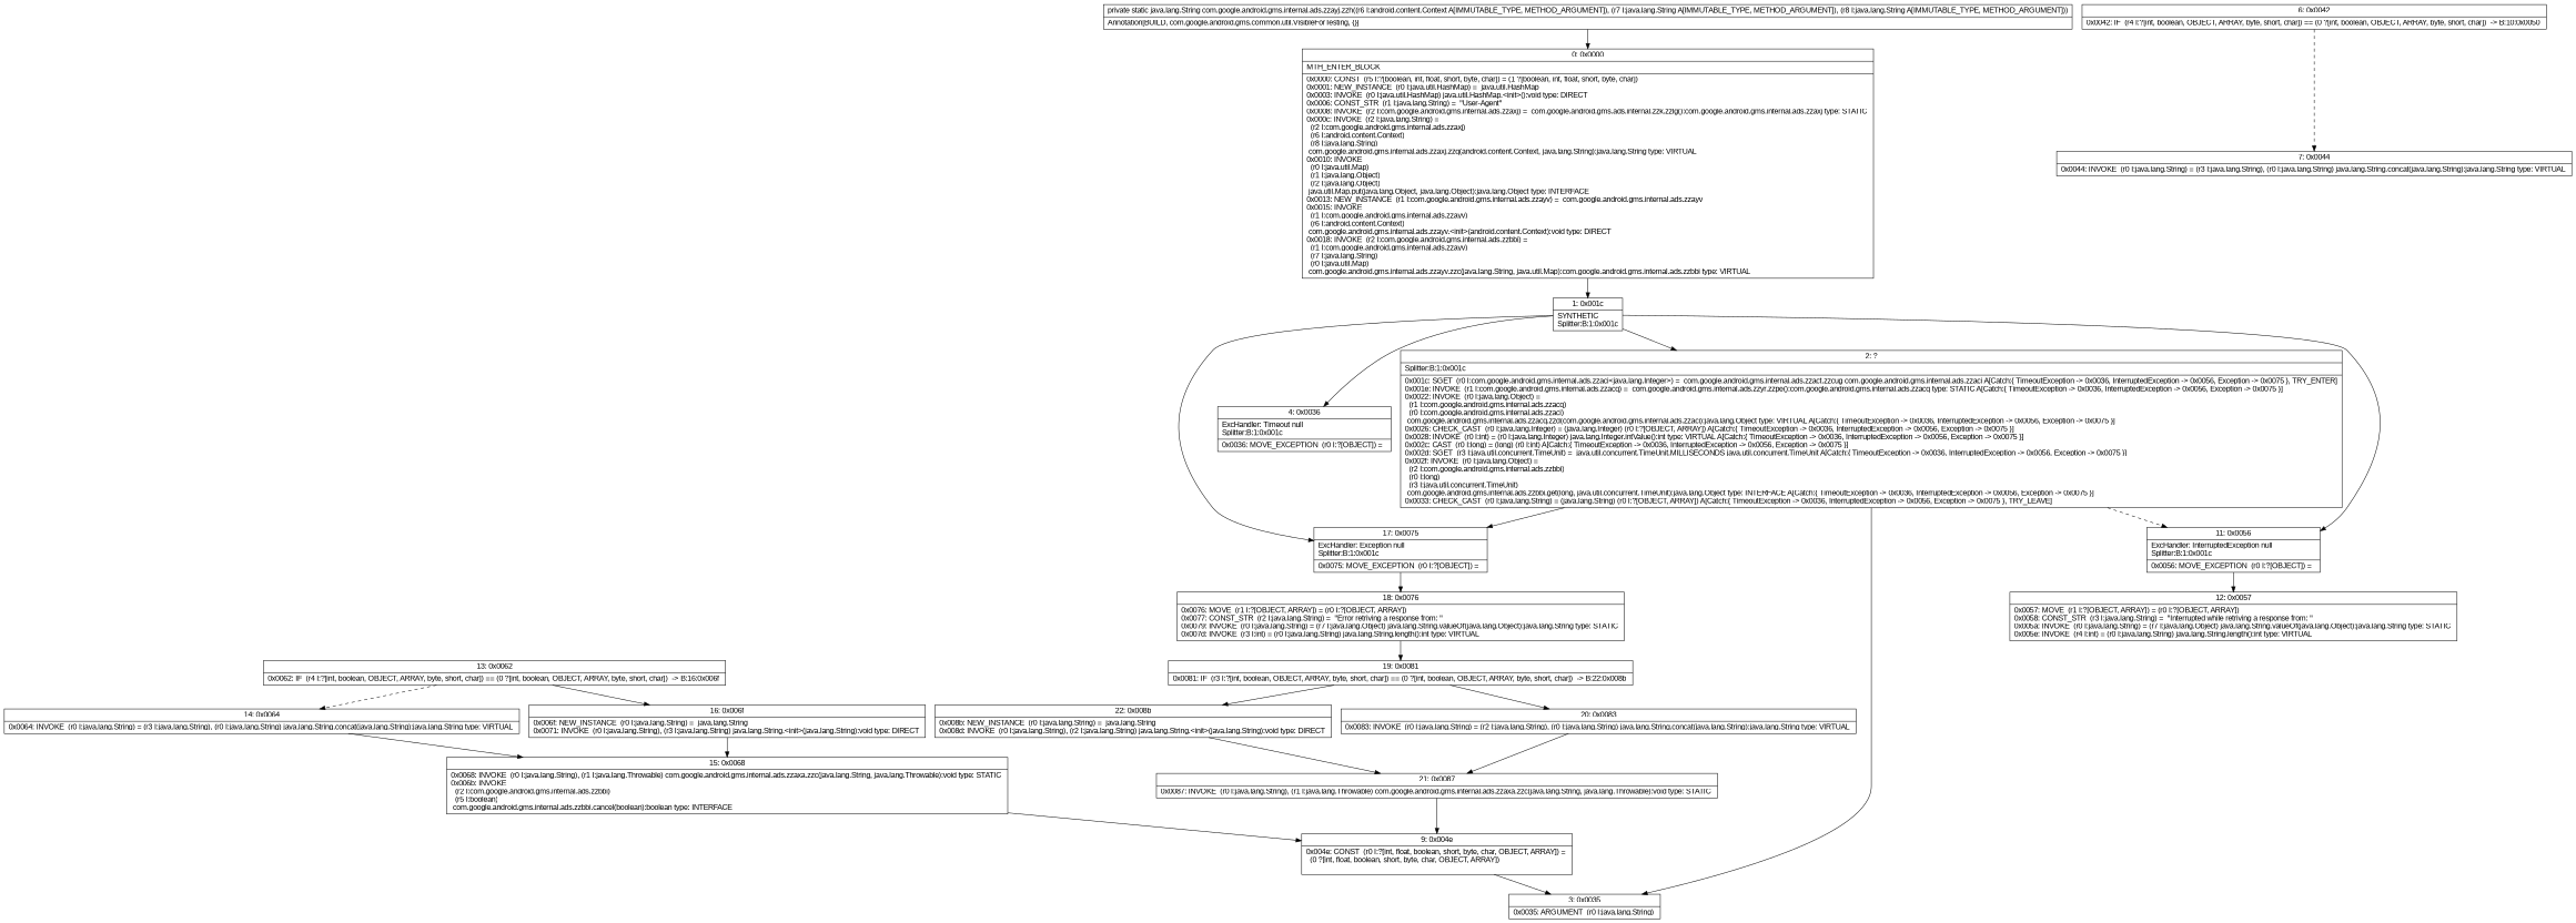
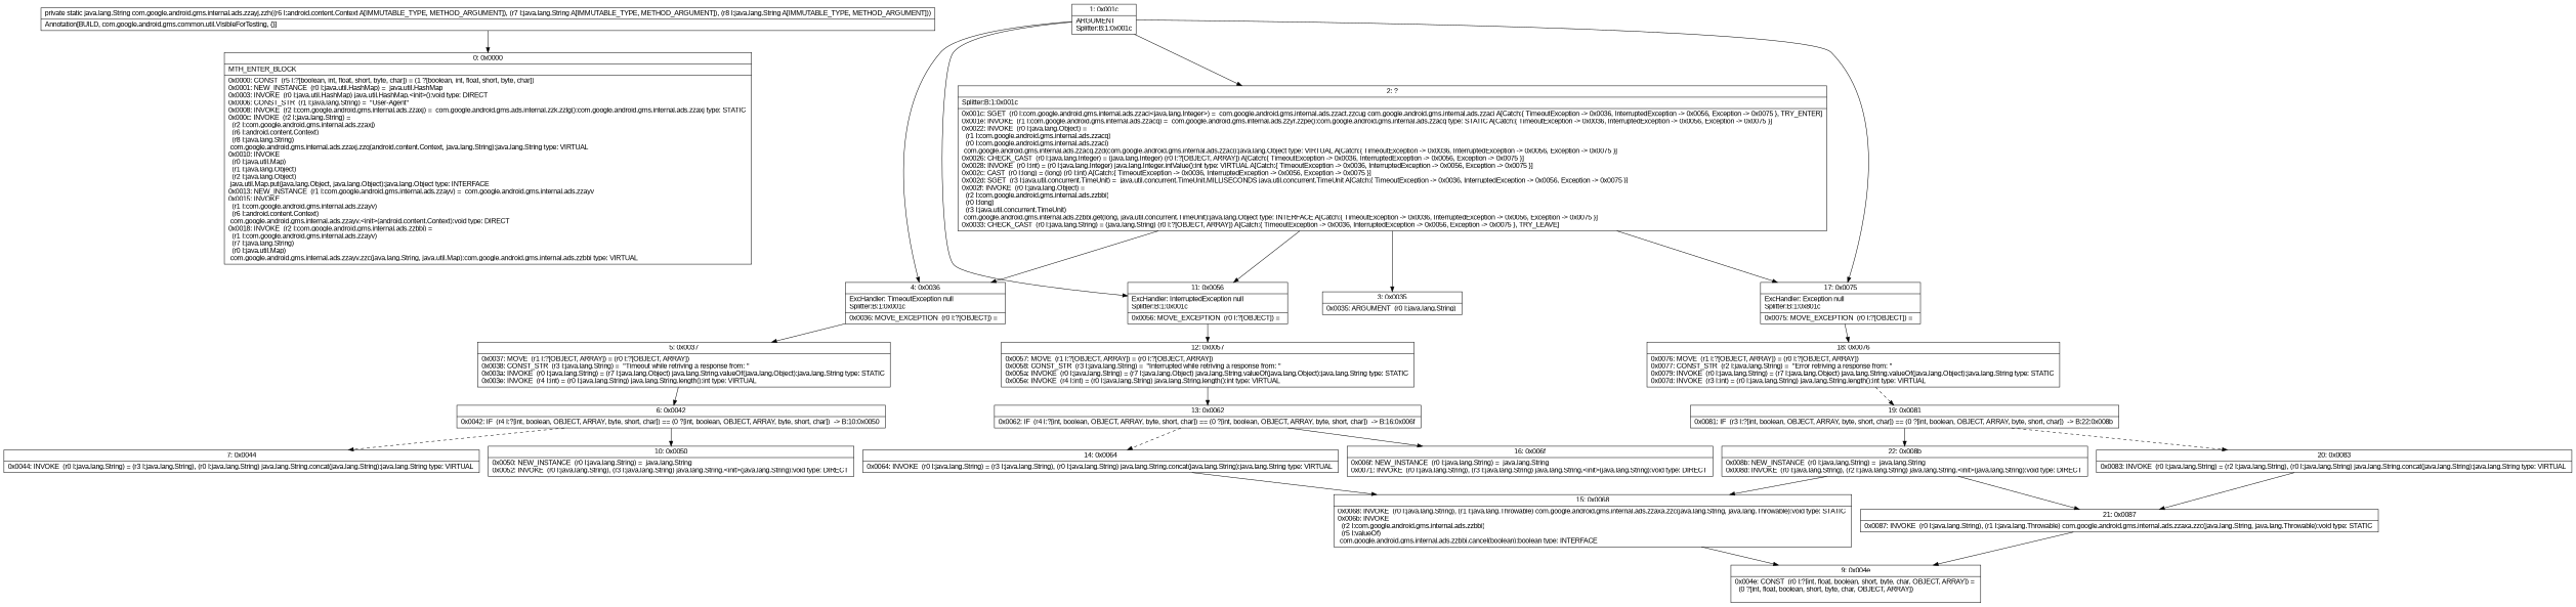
  digraph {
    fontname="Liberation Sans"
    node [fontname="Liberation Sans" shape=record]
    edge [fontname="Liberation Sans"]
    n1 [label="{0\:\ 0x0000|MTH_ENTER_BLOCK\l|0x0000: CONST  (r5 I:?[boolean, int, float, short, byte, char]) = (1 ?[boolean, int, float, short, byte, char]) \l0x0001: NEW_INSTANCE  (r0 I:java.util.HashMap) =  java.util.HashMap \l0x0003: INVOKE  (r0 I:java.util.HashMap) java.util.HashMap.\<init\>():void type: DIRECT \l0x0006: CONST_STR  (r1 I:java.lang.String) =  \"User\-Agent\" \l0x0008: INVOKE  (r2 I:com.google.android.gms.internal.ads.zzaxj) =  com.google.android.gms.ads.internal.zzk.zzlg():com.google.android.gms.internal.ads.zzaxj type: STATIC \l0x000c: INVOKE  (r2 I:java.lang.String) = \l  (r2 I:com.google.android.gms.internal.ads.zzaxj)\l  (r6 I:android.content.Context)\l  (r8 I:java.lang.String)\l com.google.android.gms.internal.ads.zzaxj.zzq(android.content.Context, java.lang.String):java.lang.String type: VIRTUAL \l0x0010: INVOKE  \l  (r0 I:java.util.Map)\l  (r1 I:java.lang.Object)\l  (r2 I:java.lang.Object)\l java.util.Map.put(java.lang.Object, java.lang.Object):java.lang.Object type: INTERFACE \l0x0013: NEW_INSTANCE  (r1 I:com.google.android.gms.internal.ads.zzayv) =  com.google.android.gms.internal.ads.zzayv \l0x0015: INVOKE  \l  (r1 I:com.google.android.gms.internal.ads.zzayv)\l  (r6 I:android.content.Context)\l com.google.android.gms.internal.ads.zzayv.\<init\>(android.content.Context):void type: DIRECT \l0x0018: INVOKE  (r2 I:com.google.android.gms.internal.ads.zzbbi) = \l  (r1 I:com.google.android.gms.internal.ads.zzayv)\l  (r7 I:java.lang.String)\l  (r0 I:java.util.Map)\l com.google.android.gms.internal.ads.zzayv.zzc(java.lang.String, java.util.Map):com.google.android.gms.internal.ads.zzbbi type: VIRTUAL \l}"]
-   n2 [label="{1\:\ 0x001c|SYNTHETIC\lSplitter:B:1:0x001c\l}"]
+   n2 [label="{1\:\ 0x001c|ARGUMENT\lSplitter:B:1:0x001c\l}"]
    n3 [label="{2\:\ ?|Splitter:B:1:0x001c\l|0x001c: SGET  (r0 I:com.google.android.gms.internal.ads.zzaci\<java.lang.Integer\>) =  com.google.android.gms.internal.ads.zzact.zzcug com.google.android.gms.internal.ads.zzaci A[Catch:\{ TimeoutException \-\> 0x0036, InterruptedException \-\> 0x0056, Exception \-\> 0x0075 \}, TRY_ENTER]\l0x001e: INVOKE  (r1 I:com.google.android.gms.internal.ads.zzacq) =  com.google.android.gms.internal.ads.zzyr.zzpe():com.google.android.gms.internal.ads.zzacq type: STATIC A[Catch:\{ TimeoutException \-\> 0x0036, InterruptedException \-\> 0x0056, Exception \-\> 0x0075 \}]\l0x0022: INVOKE  (r0 I:java.lang.Object) = \l  (r1 I:com.google.android.gms.internal.ads.zzacq)\l  (r0 I:com.google.android.gms.internal.ads.zzaci)\l com.google.android.gms.internal.ads.zzacq.zzd(com.google.android.gms.internal.ads.zzaci):java.lang.Object type: VIRTUAL A[Catch:\{ TimeoutException \-\> 0x0036, InterruptedException \-\> 0x0056, Exception \-\> 0x0075 \}]\l0x0026: CHECK_CAST  (r0 I:java.lang.Integer) = (java.lang.Integer) (r0 I:?[OBJECT, ARRAY]) A[Catch:\{ TimeoutException \-\> 0x0036, InterruptedException \-\> 0x0056, Exception \-\> 0x0075 \}]\l0x0028: INVOKE  (r0 I:int) = (r0 I:java.lang.Integer) java.lang.Integer.intValue():int type: VIRTUAL A[Catch:\{ TimeoutException \-\> 0x0036, InterruptedException \-\> 0x0056, Exception \-\> 0x0075 \}]\l0x002c: CAST  (r0 I:long) = (long) (r0 I:int) A[Catch:\{ TimeoutException \-\> 0x0036, InterruptedException \-\> 0x0056, Exception \-\> 0x0075 \}]\l0x002d: SGET  (r3 I:java.util.concurrent.TimeUnit) =  java.util.concurrent.TimeUnit.MILLISECONDS java.util.concurrent.TimeUnit A[Catch:\{ TimeoutException \-\> 0x0036, InterruptedException \-\> 0x0056, Exception \-\> 0x0075 \}]\l0x002f: INVOKE  (r0 I:java.lang.Object) = \l  (r2 I:com.google.android.gms.internal.ads.zzbbi)\l  (r0 I:long)\l  (r3 I:java.util.concurrent.TimeUnit)\l com.google.android.gms.internal.ads.zzbbi.get(long, java.util.concurrent.TimeUnit):java.lang.Object type: INTERFACE A[Catch:\{ TimeoutException \-\> 0x0036, InterruptedException \-\> 0x0056, Exception \-\> 0x0075 \}]\l0x0033: CHECK_CAST  (r0 I:java.lang.String) = (java.lang.String) (r0 I:?[OBJECT, ARRAY]) A[Catch:\{ TimeoutException \-\> 0x0036, InterruptedException \-\> 0x0056, Exception \-\> 0x0075 \}, TRY_LEAVE]\l}"]
-   n4 [label="{4\:\ 0x0036|ExcHandler: Timeout null\lSplitter:B:1:0x001c\l|0x0036: MOVE_EXCEPTION  (r0 I:?[OBJECT]) =  \l}"]
+   n4 [label="{4\:\ 0x0036|ExcHandler: TimeoutException null\lSplitter:B:1:0x001c\l|0x0036: MOVE_EXCEPTION  (r0 I:?[OBJECT]) =  \l}"]
    n5 [label="{11\:\ 0x0056|ExcHandler: InterruptedException null\lSplitter:B:1:0x001c\l|0x0056: MOVE_EXCEPTION  (r0 I:?[OBJECT]) =  \l}"]
-   n6 [label="{17\:\ 0x0075|ExcHandler: Exception null\lSplitter:B:1:0x001c\l|0x0075: MOVE_EXCEPTION  (r0 I:?[OBJECT]) =  \l}"]
+   n6 [label="{17\:\ 0x0075|ExcHandler: Exception null\lSplitter:B:1:0x801c\l|0x0075: MOVE_EXCEPTION  (r0 I:?[OBJECT]) =  \l}"]
    n7 [label="{3\:\ 0x0035|0x0035: ARGUMENT  (r0 I:java.lang.String) \l}"]
+   n8 [label="{5\:\ 0x0037|0x0037: MOVE  (r1 I:?[OBJECT, ARRAY]) = (r0 I:?[OBJECT, ARRAY]) \l0x0038: CONST_STR  (r3 I:java.lang.String) =  \"Timeout while retriving a response from: \" \l0x003a: INVOKE  (r0 I:java.lang.String) = (r7 I:java.lang.Object) java.lang.String.valueOf(java.lang.Object):java.lang.String type: STATIC \l0x003e: INVOKE  (r4 I:int) = (r0 I:java.lang.String) java.lang.String.length():int type: VIRTUAL \l}"]
    n9 [label="{12\:\ 0x0057|0x0057: MOVE  (r1 I:?[OBJECT, ARRAY]) = (r0 I:?[OBJECT, ARRAY]) \l0x0058: CONST_STR  (r3 I:java.lang.String) =  \"Interrupted while retriving a response from: \" \l0x005a: INVOKE  (r0 I:java.lang.String) = (r7 I:java.lang.Object) java.lang.String.valueOf(java.lang.Object):java.lang.String type: STATIC \l0x005e: INVOKE  (r4 I:int) = (r0 I:java.lang.String) java.lang.String.length():int type: VIRTUAL \l}"]
    n10 [label="{18\:\ 0x0076|0x0076: MOVE  (r1 I:?[OBJECT, ARRAY]) = (r0 I:?[OBJECT, ARRAY]) \l0x0077: CONST_STR  (r2 I:java.lang.String) =  \"Error retriving a response from: \" \l0x0079: INVOKE  (r0 I:java.lang.String) = (r7 I:java.lang.Object) java.lang.String.valueOf(java.lang.Object):java.lang.String type: STATIC \l0x007d: INVOKE  (r3 I:int) = (r0 I:java.lang.String) java.lang.String.length():int type: VIRTUAL \l}"]
    n11 [label="{6\:\ 0x0042|0x0042: IF  (r4 I:?[int, boolean, OBJECT, ARRAY, byte, short, char]) == (0 ?[int, boolean, OBJECT, ARRAY, byte, short, char])  \-\> B:10:0x0050 \l}"]
    n12 [label="{7\:\ 0x0044|0x0044: INVOKE  (r0 I:java.lang.String) = (r3 I:java.lang.String), (r0 I:java.lang.String) java.lang.String.concat(java.lang.String):java.lang.String type: VIRTUAL \l}"]
+   n13 [label="{10\:\ 0x0050|0x0050: NEW_INSTANCE  (r0 I:java.lang.String) =  java.lang.String \l0x0052: INVOKE  (r0 I:java.lang.String), (r3 I:java.lang.String) java.lang.String.\<init\>(java.lang.String):void type: DIRECT \l}"]
    n14 [label="{9\:\ 0x004e|0x004e: CONST  (r0 I:?[int, float, boolean, short, byte, char, OBJECT, ARRAY]) = \l  (0 ?[int, float, boolean, short, byte, char, OBJECT, ARRAY])\l \l}"]
    n15 [label="{13\:\ 0x0062|0x0062: IF  (r4 I:?[int, boolean, OBJECT, ARRAY, byte, short, char]) == (0 ?[int, boolean, OBJECT, ARRAY, byte, short, char])  \-\> B:16:0x006f \l}"]
    n16 [label="{14\:\ 0x0064|0x0064: INVOKE  (r0 I:java.lang.String) = (r3 I:java.lang.String), (r0 I:java.lang.String) java.lang.String.concat(java.lang.String):java.lang.String type: VIRTUAL \l}"]
    n17 [label="{16\:\ 0x006f|0x006f: NEW_INSTANCE  (r0 I:java.lang.String) =  java.lang.String \l0x0071: INVOKE  (r0 I:java.lang.String), (r3 I:java.lang.String) java.lang.String.\<init\>(java.lang.String):void type: DIRECT \l}"]
-   n18 [label="{15\:\ 0x0068|0x0068: INVOKE  (r0 I:java.lang.String), (r1 I:java.lang.Throwable) com.google.android.gms.internal.ads.zzaxa.zzc(java.lang.String, java.lang.Throwable):void type: STATIC \l0x006b: INVOKE  \l  (r2 I:com.google.android.gms.internal.ads.zzbbi)\l  (r5 I:boolean)\l com.google.android.gms.internal.ads.zzbbi.cancel(boolean):boolean type: INTERFACE \l}"]
+   n18 [label="{15\:\ 0x0068|0x0068: INVOKE  (r0 I:java.lang.String), (r1 I:java.lang.Throwable) com.google.android.gms.internal.ads.zzaxa.zzc(java.lang.String, java.lang.Throwable):void type: STATIC \l0x006b: INVOKE  \l  (r2 I:com.google.android.gms.internal.ads.zzbbi)\l  (r5 I:valueOf)\l com.google.android.gms.internal.ads.zzbbi.cancel(boolean):boolean type: INTERFACE \l}"]
    n19 [label="{19\:\ 0x0081|0x0081: IF  (r3 I:?[int, boolean, OBJECT, ARRAY, byte, short, char]) == (0 ?[int, boolean, OBJECT, ARRAY, byte, short, char])  \-\> B:22:0x008b \l}"]
    n20 [label="{20\:\ 0x0083|0x0083: INVOKE  (r0 I:java.lang.String) = (r2 I:java.lang.String), (r0 I:java.lang.String) java.lang.String.concat(java.lang.String):java.lang.String type: VIRTUAL \l}"]
    n21 [label="{22\:\ 0x008b|0x008b: NEW_INSTANCE  (r0 I:java.lang.String) =  java.lang.String \l0x008d: INVOKE  (r0 I:java.lang.String), (r2 I:java.lang.String) java.lang.String.\<init\>(java.lang.String):void type: DIRECT \l}"]
    n22 [label="{21\:\ 0x0087|0x0087: INVOKE  (r0 I:java.lang.String), (r1 I:java.lang.Throwable) com.google.android.gms.internal.ads.zzaxa.zzc(java.lang.String, java.lang.Throwable):void type: STATIC \l}"]
    n23 [label="{private static java.lang.String com.google.android.gms.internal.ads.zzayj.zzh((r6 I:android.content.Context A[IMMUTABLE_TYPE, METHOD_ARGUMENT]), (r7 I:java.lang.String A[IMMUTABLE_TYPE, METHOD_ARGUMENT]), (r8 I:java.lang.String A[IMMUTABLE_TYPE, METHOD_ARGUMENT]))  | Annotation[BUILD, com.google.android.gms.common.util.VisibleForTesting, \{\}]\l}"]
-   n1 -> n2
    n2 -> n3
    n2 -> n4
    n2 -> n5
    n2 -> n6
-   n3 -> n5 [style=dashed]
+   n3 -> n4
+   n3 -> n5
    n3 -> n6
    n3 -> n7
+   n4 -> n8
    n5 -> n9
    n6 -> n10
-   n10 -> n19
+   n8 -> n11
+   n9 -> n15
+   n10 -> n19 [style=dashed]
    n11 -> n12 [style=dashed]
-   n14 -> n7
+   n11 -> n13
    n15 -> n16 [style=dashed]
    n15 -> n17
    n16 -> n18
-   n17 -> n18
+   n21 -> n18
    n18 -> n14
-   n19 -> n20 [style=solid]
+   n19 -> n20 [style=dashed]
    n19 -> n21
    n20 -> n22
    n21 -> n22
    n22 -> n14
    n23 -> n1
  }
